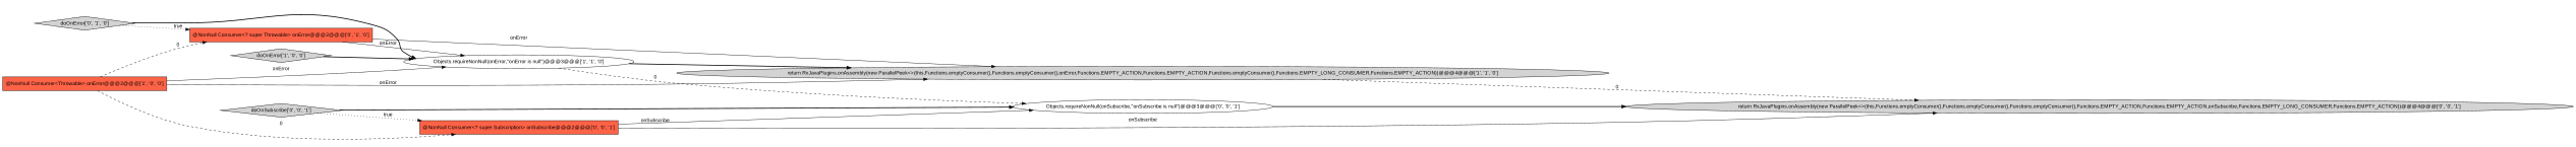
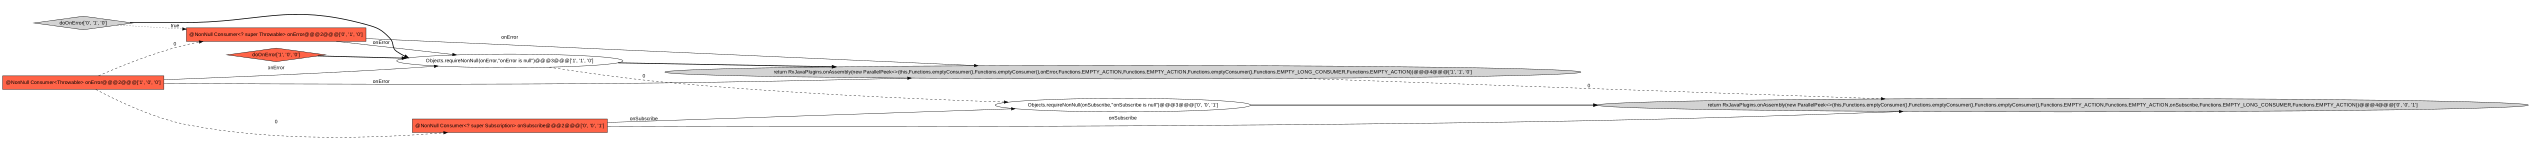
  digraph {
    fontname="Liberation Sans"
    rankdir=LR
    node [fillcolor=lightgray fontname="Liberation Sans" shape=ellipse style=filled]
    edge [fontname="Liberation Sans" style=solid]
    n1 [fillcolor=tomato label="@NonNull Consumer<? super Subscription> onSubscribe@@@2@@@['0', '0', '1']" shape=box]
    n2 [fillcolor=white label="Objects.requireNonNull(onSubscribe,\"onSubscribe is null\")@@@3@@@['0', '0', '1']"]
    n3 [label="return RxJavaPlugins.onAssembly(new ParallelPeek<>(this,Functions.emptyConsumer(),Functions.emptyConsumer(),Functions.emptyConsumer(),Functions.EMPTY_ACTION,Functions.EMPTY_ACTION,onSubscribe,Functions.EMPTY_LONG_CONSUMER,Functions.EMPTY_ACTION))@@@4@@@['0', '0', '1']"]
    n4 [label="return RxJavaPlugins.onAssembly(new ParallelPeek<>(this,Functions.emptyConsumer(),Functions.emptyConsumer(),onError,Functions.EMPTY_ACTION,Functions.EMPTY_ACTION,Functions.emptyConsumer(),Functions.EMPTY_LONG_CONSUMER,Functions.EMPTY_ACTION))@@@4@@@['1', '1', '0']"]
    n5 [label="doOnError['0', '1', '0']" shape=diamond]
    n6 [fillcolor=tomato label="@NonNull Consumer<? super Throwable> onError@@@2@@@['0', '1', '0']" shape=box]
    n7 [fillcolor=white label="Objects.requireNonNull(onError,\"onError is null\")@@@3@@@['1', '1', '0']"]
-   n8 [label="doOnError['1', '0', '0']" shape=diamond]
+   n8 [fillcolor=tomato label="doOnError['1', '0', '0']" shape=diamond]
    n9 [fillcolor=tomato label="@NonNull Consumer<Throwable> onError@@@2@@@['1', '0', '0']" shape=box]
-   n10 [label="doOnSubscribe['0', '0', '1']" shape=diamond]
    n1 -> n2 [label=onSubscribe]
    n1 -> n3 [label=onSubscribe]
    n2 -> n3 [style=bold]
    n4 -> n3 [label=0 style=dashed]
    n5 -> n6 [label=true style=dotted]
    n5 -> n7 [style=bold]
    n6 -> n4 [label=onError]
    n6 -> n7 [label=onError]
    n7 -> n2 [label=0 style=dashed]
    n7 -> n4 [style=bold]
    n8 -> n7 [style=bold]
    n9 -> n1 [label=0 style=dashed]
    n9 -> n4 [label=onError]
    n9 -> n6 [label=0 style=dashed]
    n9 -> n7 [label=onError]
-   n10 -> n1 [label=true style=dotted]
-   n10 -> n2 [style=bold]
  }
